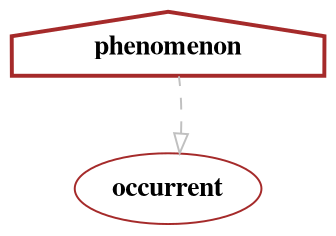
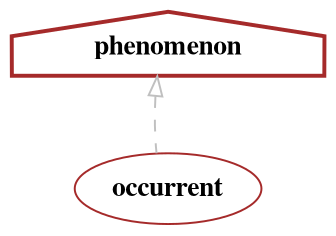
  digraph {
    fontsize=32
    penwidth=5
    node [color=brown fontname="times bold"]
    n1 [label=" phenomenon " shape=house style=bold]
    occurrent [shape=ellipse]
-   occurrent -> n1 [arrowtail=onormal color=gray dir=back fontcolor=darkgray style=dashed]
+   n1 -> occurrent [arrowtail=onormal color=gray dir=back fontcolor=darkgray style=dashed]
  }
